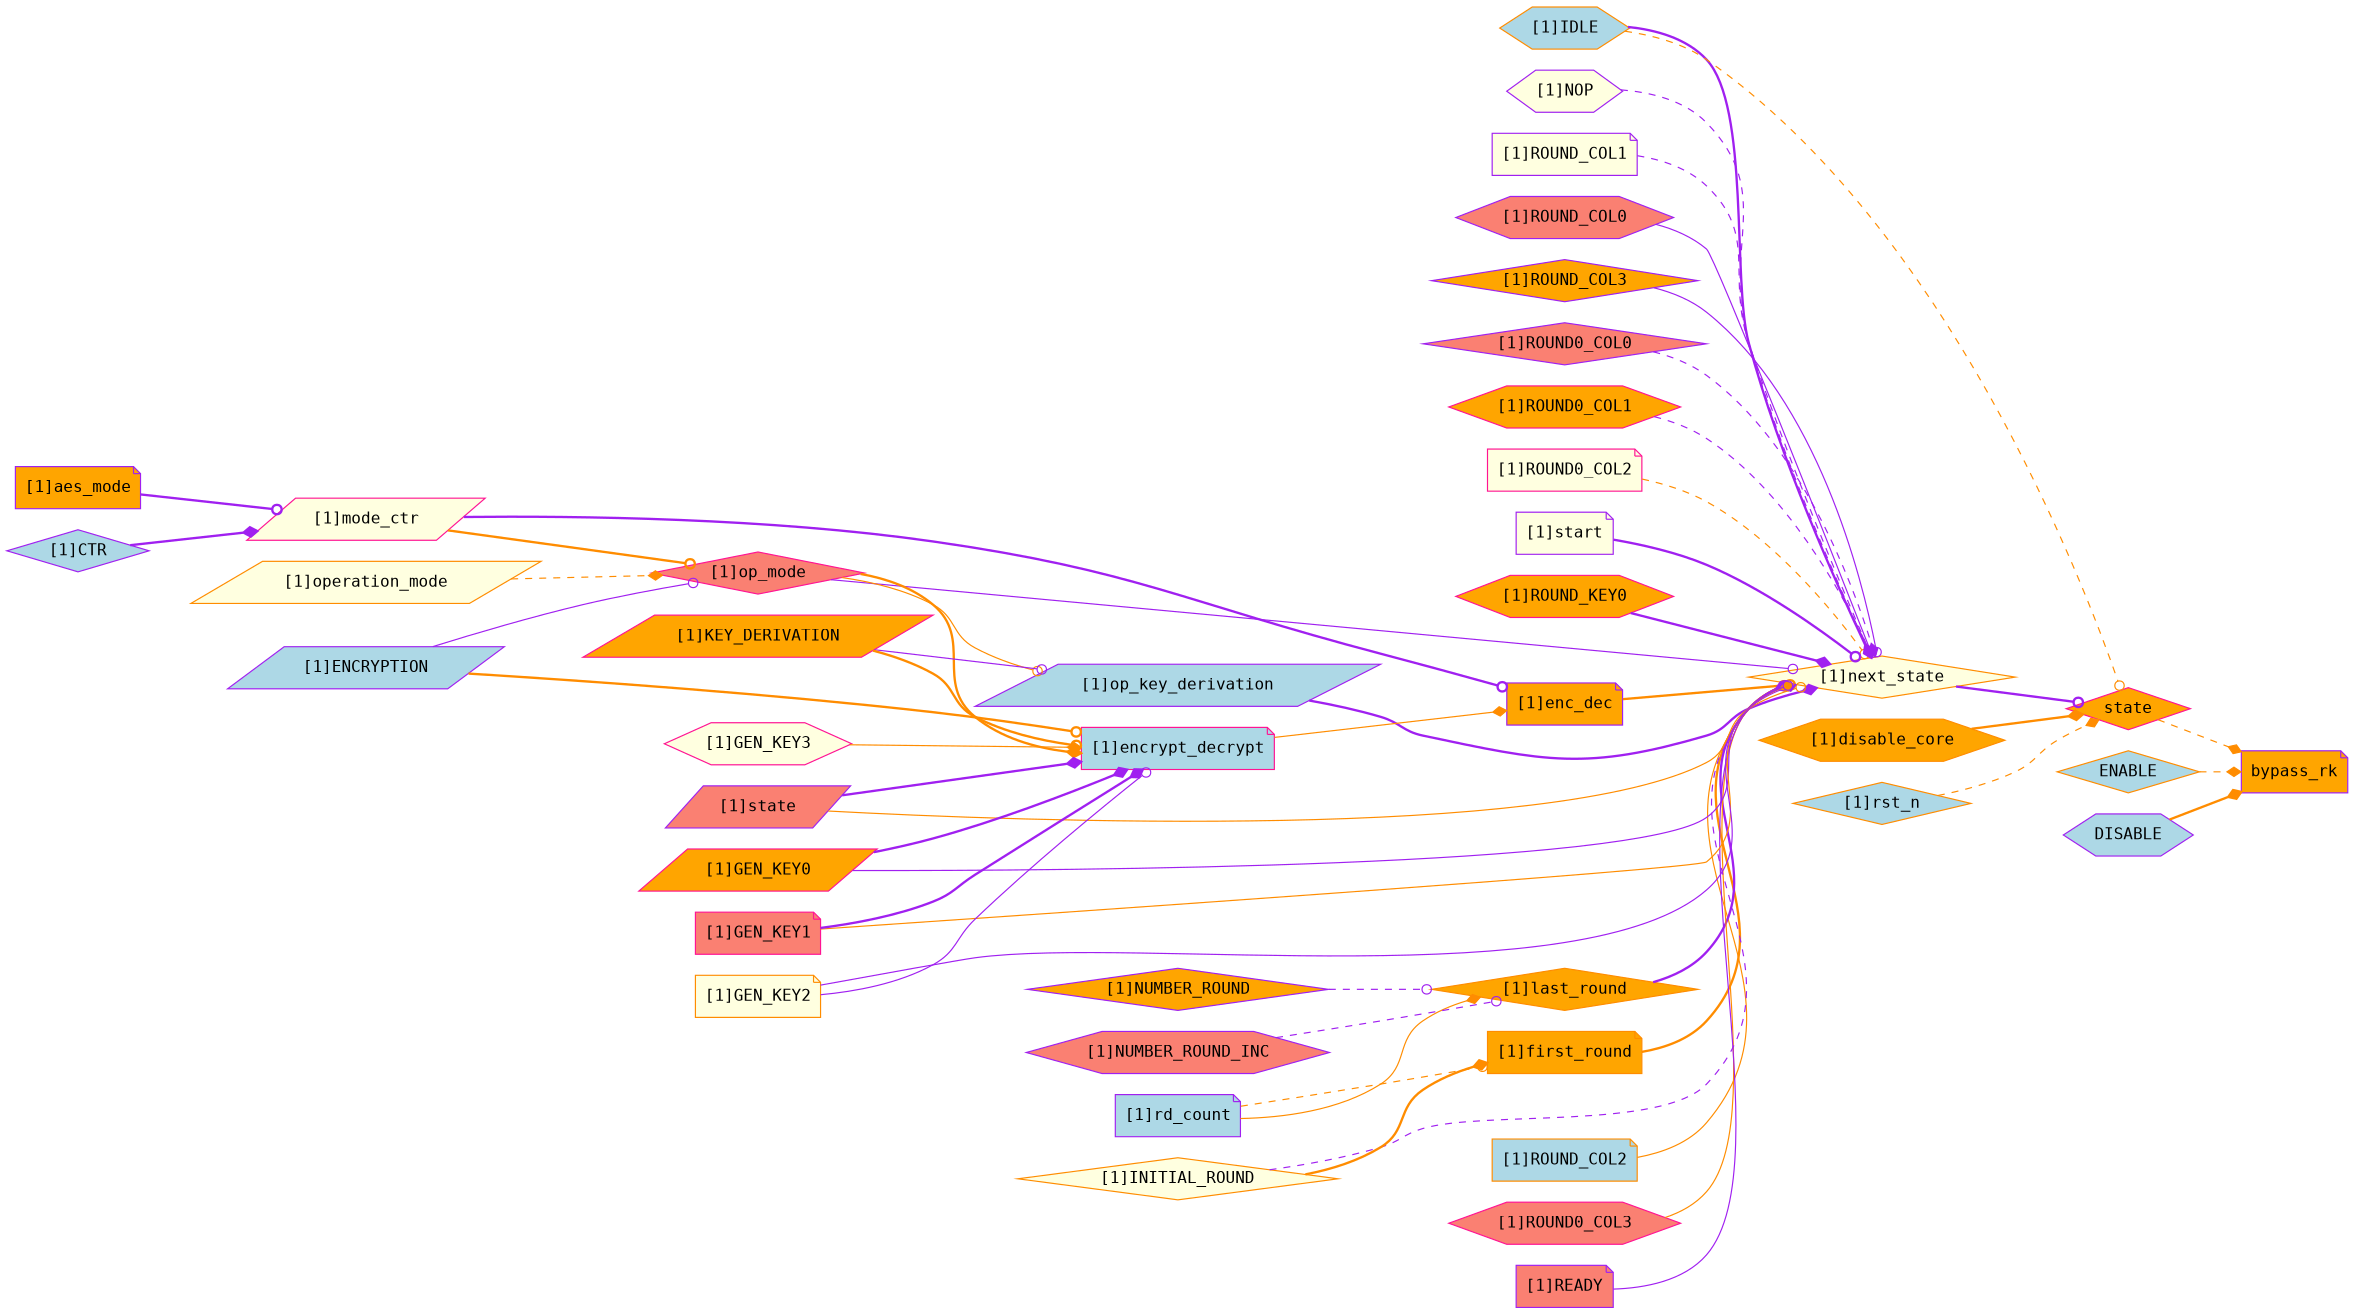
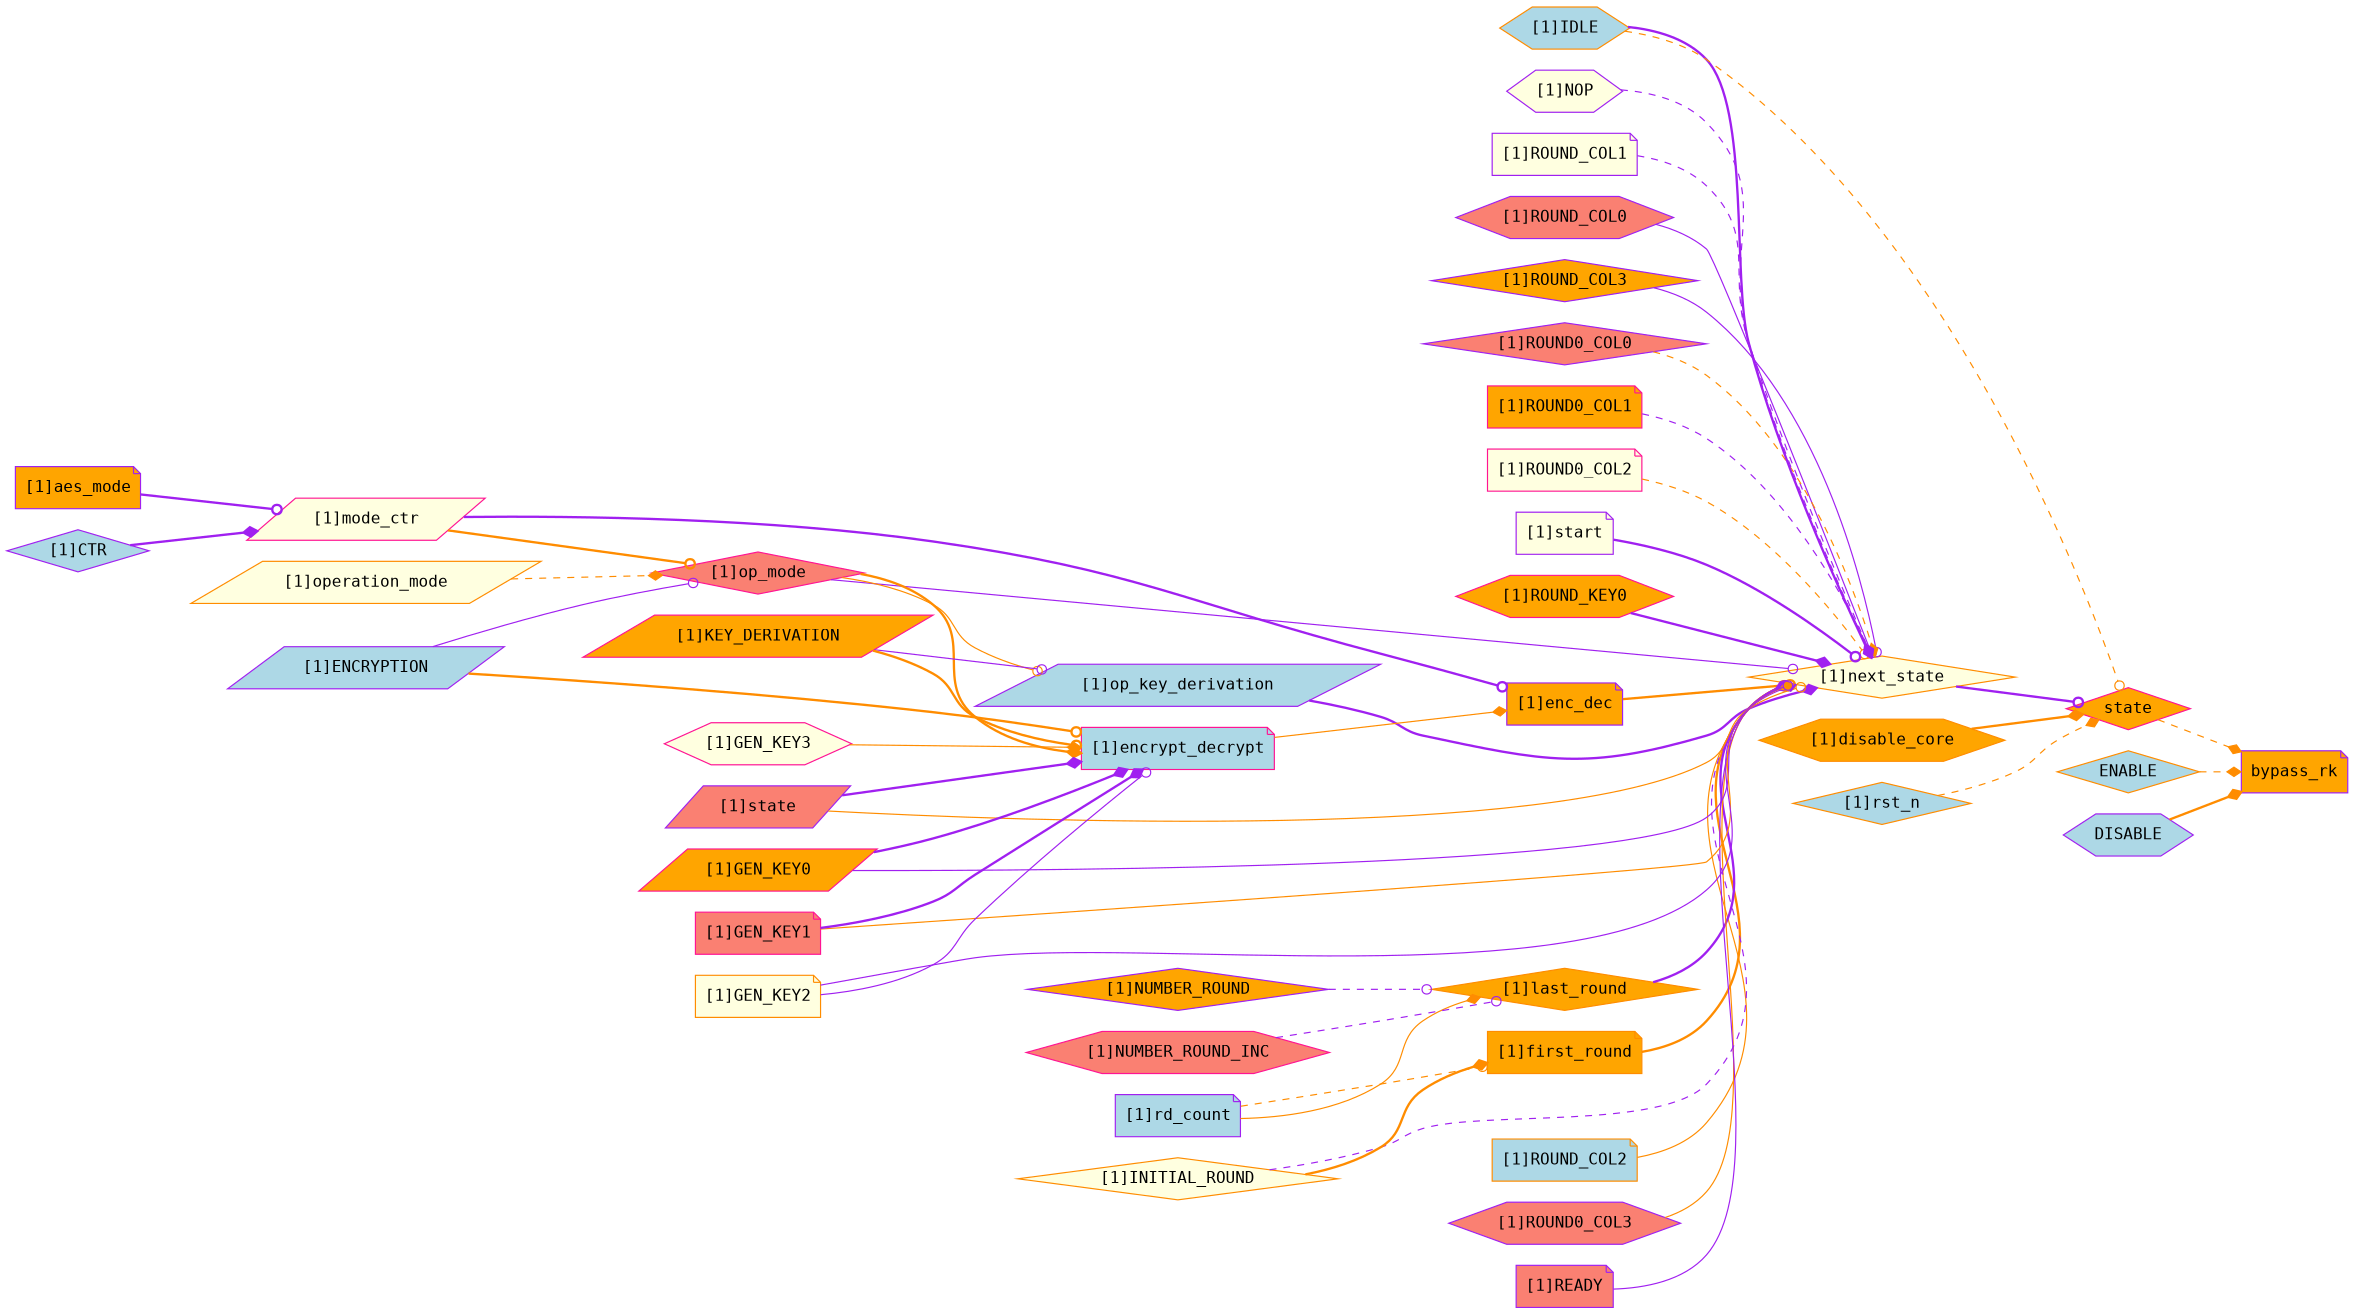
  strict digraph {
    fontname="DejaVu Sans Mono"
    rankdir=LR
    node [color=purple complexity=61 fillcolor=orange fontname="DejaVu Sans Mono" importance=0.346483788706 rank=0.031498526246 shape=note style=filled]
    edge [arrowhead=diamond color=purple fontname="DejaVu Sans Mono" style=bold]
    "[1]ROUND_COL1" [complexity=11 fillcolor=lightyellow]
    "[1]next_state" [color=darkorange complexity=3 fillcolor=lightyellow importance=0.169583396196 rank=0.0565277987319 shape=diamond]
    state [color=deeppink complexity=1 importance=0.0907895606113 rank=0.0907895606113 shape=diamond]
    bypass_rk [complexity=0 importance=0.00938455336921 rank=0.0]
    "[1]ROUND_COL0" [complexity=15 fillcolor=salmon importance=0.516067184902 rank=0.0344044789935 shape=hexagon]
    "[1]ROUND_COL3" [complexity=15 importance=0.516067184902 rank=0.0344044789935 shape=diamond]
    ENABLE [color=darkorange complexity=8 fillcolor=lightblue importance=0.0448552097916 rank=0.00560690122395 shape=diamond]
    "[1]ROUND0_COL0" [complexity=9 fillcolor=salmon rank=0.0384981987452 shape=diamond]
-   "[1]ROUND0_COL1" [color=deeppink complexity=11 shape=hexagon]
+   "[1]ROUND0_COL1" [color=deeppink complexity=11]
    "[1]ROUND0_COL2" [color=deeppink complexity=11 fillcolor=lightyellow]
    "[1]start" [complexity=4 fillcolor=lightyellow importance=1.02481737349 rank=0.256204343372]
    "[1]ROUND_KEY0" [color=deeppink complexity=19 importance=0.685650581098 rank=0.0360868726894 shape=hexagon]
    "[1]aes_mode" [complexity=17 importance=0.212331979892 rank=0.0124901164642]
    "[1]mode_ctr" [color=deeppink complexity=14 fillcolor=lightyellow importance=0.205014983577 rank=0.0146439273983 shape=parallelogram]
    "[1]op_mode" [color=deeppink complexity=10 fillcolor=salmon importance=0.192210507044 rank=0.0192210507044 shape=diamond]
    "[1]enc_dec" [complexity=45 importance=2.05118434618 rank=0.0455818743596]
    "[1]op_key_derivation" [complexity=7 fillcolor=lightblue importance=0.178948714915 rank=0.0255641021307 shape=parallelogram]
    "[1]encrypt_decrypt" [color=deeppink complexity=48 fillcolor=lightblue importance=2.06800211944 rank=0.0430833774884]
    "[1]first_round" [color=darkorange complexity=4 importance=0.350513692314 rank=0.0876284230784]
    "[1]ROUND_COL2" [color=darkorange complexity=11 fillcolor=lightblue]
    "[1]operation_mode" [color=darkorange complexity=14 fillcolor=lightyellow importance=0.199527503359 rank=0.0142519645257 shape=parallelogram]
    "[1]last_round" [color=darkorange complexity=10 importance=0.865361081143 rank=0.0865361081143 shape=diamond]
    "[1]IDLE" [color=darkorange complexity=9 fillcolor=lightblue importance=0.516067184902 rank=0.0573407983225 shape=hexagon]
    "[1]disable_core" [color=darkorange complexity=2 importance=0.188896117537 rank=0.0944480587687 shape=hexagon]
-   "[1]ROUND0_COL3" [color=deeppink complexity=13 fillcolor=salmon importance=0.516067184902 rank=0.0396974757617 shape=hexagon]
+   "[1]ROUND0_COL3" [complexity=13 fillcolor=salmon importance=0.516067184902 rank=0.0396974757617 shape=hexagon]
    "[1]rd_count" [complexity=7 fillcolor=lightblue importance=0.372996684339 rank=0.0532852406199]
    DISABLE [complexity=2 fillcolor=lightblue importance=0.016701549684 rank=0.00835077484199 shape=hexagon]
    "[1]READY" [complexity=13 fillcolor=salmon importance=0.516067184902 rank=0.0396974757617]
    "[1]rst_n" [color=darkorange complexity=2 fillcolor=lightblue importance=0.279685678149 rank=0.139842839074 shape=diamond]
    "[1]INITIAL_ROUND" [color=darkorange complexity=7 fillcolor=lightyellow importance=0.357830688628 rank=0.0511186698041 shape=diamond]
    "[1]NUMBER_ROUND" [complexity=15 importance=0.872678077458 rank=0.0581785384972 shape=diamond]
    "[1]CTR" [complexity=17 fillcolor=lightblue importance=0.212331979892 rank=0.0124901164642 shape=diamond]
-   "[1]NUMBER_ROUND_INC" [complexity=15 fillcolor=salmon importance=0.872678077458 rank=0.0581785384972 shape=hexagon]
+   "[1]NUMBER_ROUND_INC" [color=deeppink complexity=15 fillcolor=salmon importance=0.872678077458 rank=0.0581785384972 shape=hexagon]
    "[1]NOP" [complexity=7 fillcolor=lightyellow importance=0.176900392511 rank=0.0252714846444 shape=hexagon]
    "[1]state" [fillcolor=salmon importance=2.12125346658 rank=0.034774646993 shape=parallelogram]
    "[1]ENCRYPTION" [complexity=14 fillcolor=lightblue importance=0.199527503359 rank=0.0142519645257 shape=parallelogram]
    "[1]GEN_KEY0" [color=deeppink importance=2.07531911576 rank=0.0340216248485 shape=parallelogram]
    "[1]GEN_KEY1" [color=deeppink fillcolor=salmon importance=2.07531911576 rank=0.0340216248485]
    "[1]GEN_KEY2" [color=darkorange fillcolor=lightyellow importance=2.07531911576 rank=0.0340216248485]
    "[1]GEN_KEY3" [color=deeppink fillcolor=lightyellow importance=2.07531911576 rank=0.0340216248485 shape=hexagon]
    "[1]KEY_DERIVATION" [color=deeppink complexity=10 importance=0.18626571123 rank=0.018626571123 shape=parallelogram]
    "[1]ROUND_COL1" -> "[1]next_state" [style=dashed]
    "[1]next_state" -> state [arrowhead=odot]
    state -> bypass_rk [color=darkorange style=dashed]
    "[1]ROUND_COL0" -> "[1]next_state" [arrowhead=odot style=solid]
    "[1]ROUND_COL3" -> "[1]next_state" [arrowhead=odot style=solid]
    ENABLE -> bypass_rk [color=darkorange style=dashed]
-   "[1]ROUND0_COL0" -> "[1]next_state" [style=dashed]
+   "[1]ROUND0_COL0" -> "[1]next_state" [color=darkorange style=dashed]
    "[1]ROUND0_COL1" -> "[1]next_state" [style=dashed]
    "[1]ROUND0_COL2" -> "[1]next_state" [arrowhead=odot color=darkorange style=dashed]
    "[1]start" -> "[1]next_state" [arrowhead=odot]
    "[1]ROUND_KEY0" -> "[1]next_state"
    "[1]aes_mode" -> "[1]mode_ctr" [arrowhead=odot]
    "[1]mode_ctr" -> "[1]op_mode" [arrowhead=odot color=darkorange]
    "[1]mode_ctr" -> "[1]enc_dec" [arrowhead=odot]
    "[1]op_mode" -> "[1]next_state" [arrowhead=odot style=solid]
    "[1]op_mode" -> "[1]op_key_derivation" [arrowhead=odot color=darkorange style=solid]
    "[1]op_mode" -> "[1]encrypt_decrypt" [color=darkorange]
    "[1]enc_dec" -> "[1]next_state" [arrowhead=odot color=darkorange]
    "[1]op_key_derivation" -> "[1]next_state"
    "[1]encrypt_decrypt" -> "[1]enc_dec" [color=darkorange style=solid]
    "[1]first_round" -> "[1]next_state" [color=darkorange]
    "[1]ROUND_COL2" -> "[1]next_state" [color=darkorange style=solid]
    "[1]operation_mode" -> "[1]op_mode" [color=darkorange style=dashed]
    "[1]last_round" -> "[1]next_state"
    "[1]IDLE" -> "[1]next_state"
    "[1]IDLE" -> state [arrowhead=odot color=darkorange style=dashed]
    "[1]disable_core" -> state [color=darkorange]
    "[1]ROUND0_COL3" -> "[1]next_state" [arrowhead=odot color=darkorange style=solid]
    "[1]rd_count" -> "[1]first_round" [arrowhead=odot color=darkorange style=dashed]
    "[1]rd_count" -> "[1]last_round" [color=darkorange style=solid]
    DISABLE -> bypass_rk [color=darkorange]
    "[1]READY" -> "[1]next_state" [style=solid]
    "[1]rst_n" -> state [color=darkorange style=dashed]
    "[1]INITIAL_ROUND" -> "[1]next_state" [arrowhead=odot style=dashed]
    "[1]INITIAL_ROUND" -> "[1]first_round" [color=darkorange]
    "[1]NUMBER_ROUND" -> "[1]last_round" [arrowhead=odot style=dashed]
    "[1]CTR" -> "[1]mode_ctr"
    "[1]NUMBER_ROUND_INC" -> "[1]last_round" [arrowhead=odot style=dashed]
    "[1]NOP" -> "[1]next_state" [style=dashed]
    "[1]state" -> "[1]next_state" [arrowhead=odot color=darkorange style=solid]
    "[1]state" -> "[1]encrypt_decrypt"
    "[1]ENCRYPTION" -> "[1]op_mode" [arrowhead=odot style=solid]
    "[1]ENCRYPTION" -> "[1]encrypt_decrypt" [arrowhead=odot color=darkorange]
    "[1]GEN_KEY0" -> "[1]next_state" [style=solid]
    "[1]GEN_KEY0" -> "[1]encrypt_decrypt"
    "[1]GEN_KEY1" -> "[1]next_state" [color=darkorange style=solid]
    "[1]GEN_KEY1" -> "[1]encrypt_decrypt"
    "[1]GEN_KEY2" -> "[1]next_state" [arrowhead=odot style=solid]
    "[1]GEN_KEY2" -> "[1]encrypt_decrypt" [arrowhead=odot style=solid]
    "[1]GEN_KEY3" -> "[1]encrypt_decrypt" [color=darkorange style=solid]
    "[1]KEY_DERIVATION" -> "[1]op_key_derivation" [arrowhead=odot style=solid]
    "[1]KEY_DERIVATION" -> "[1]encrypt_decrypt" [arrowhead=odot color=darkorange]
  }
